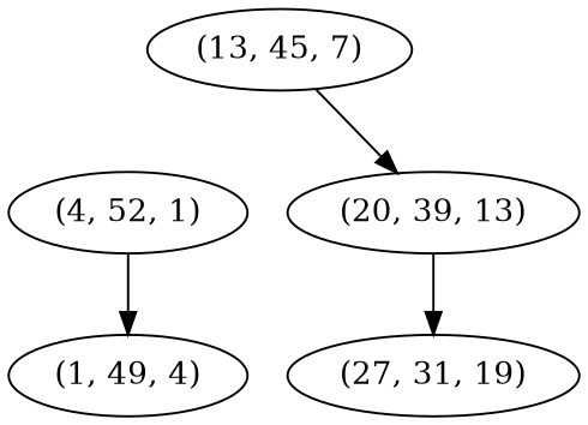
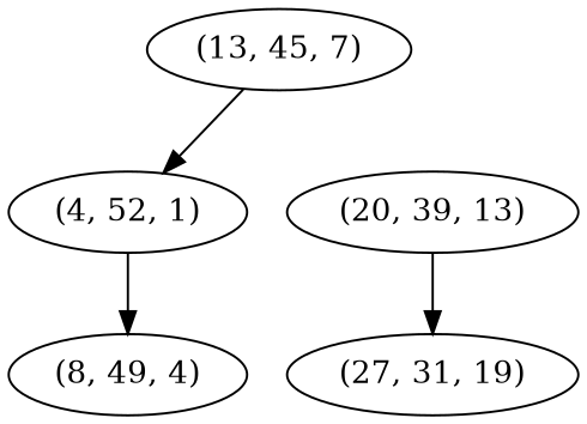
  digraph {
    "(4, 52, 1)"
-   "(8, 49, 4)" [label="(1, 49, 4)"]
+   "(8, 49, 4)"
    "(13, 45, 7)"
    "(20, 39, 13)"
    n5 [label="(27, 31, 19)"]
    "(4, 52, 1)" -> "(8, 49, 4)"
-   "(13, 45, 7)" -> "(20, 39, 13)"
+   "(13, 45, 7)" -> "(4, 52, 1)"
    "(20, 39, 13)" -> n5
  }
